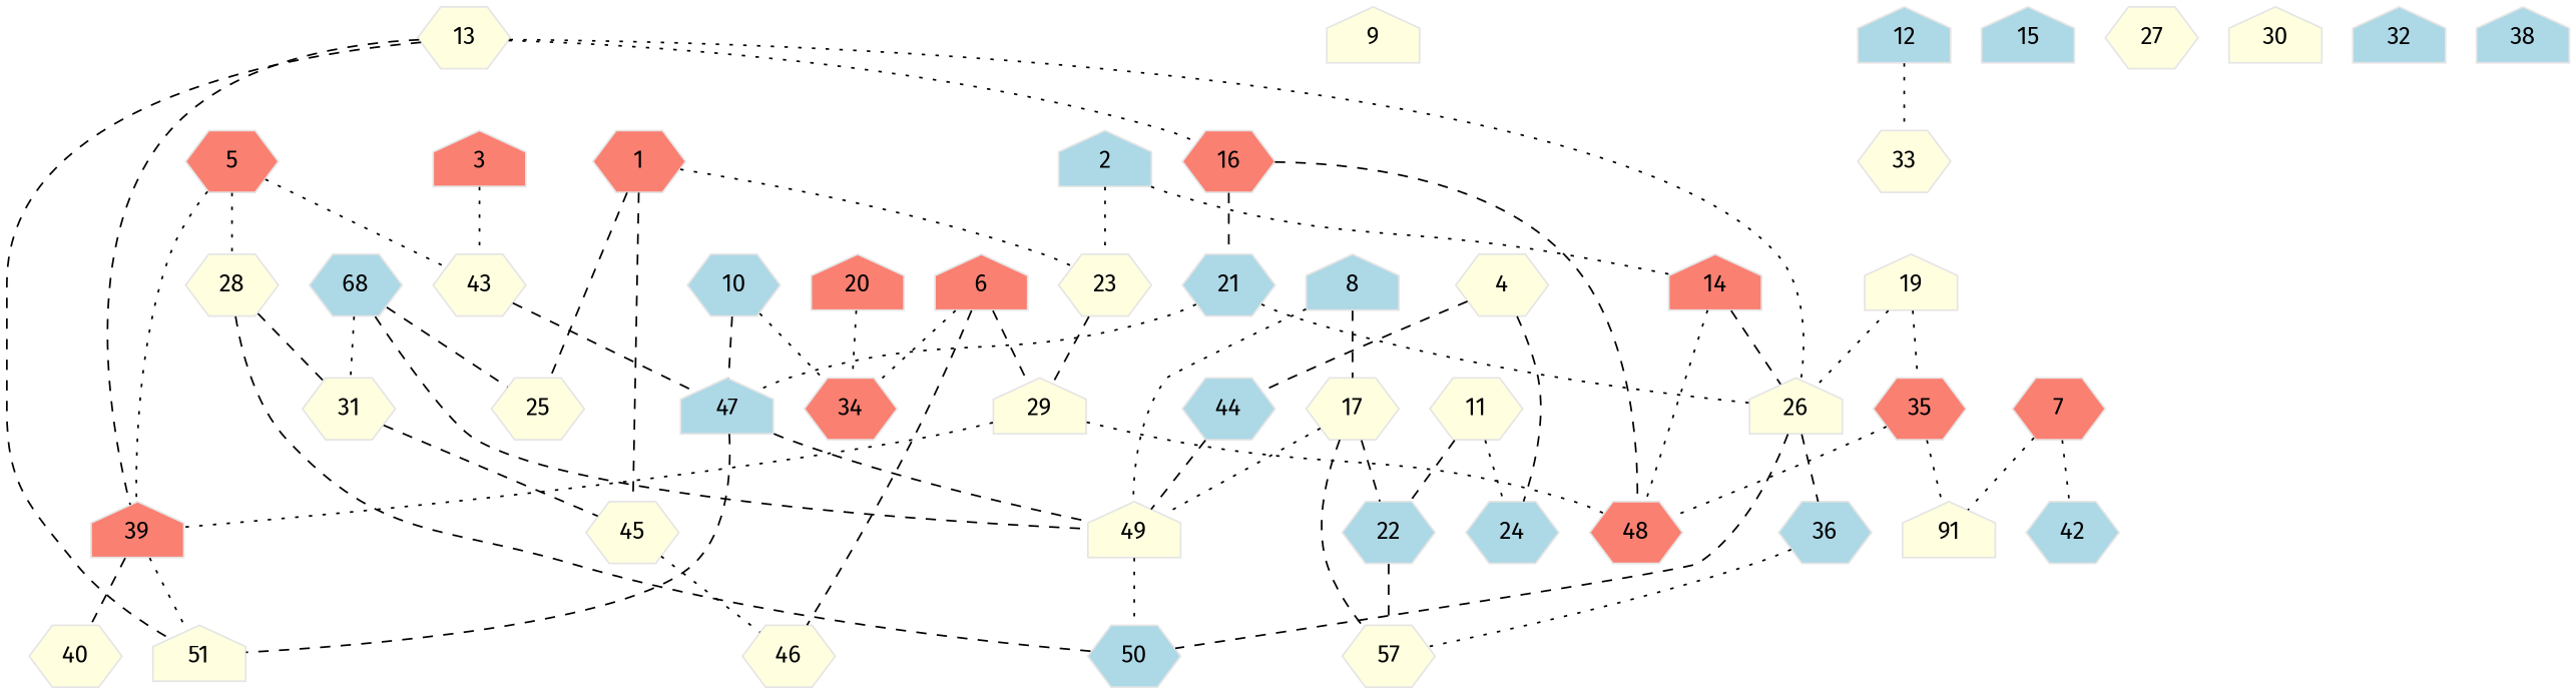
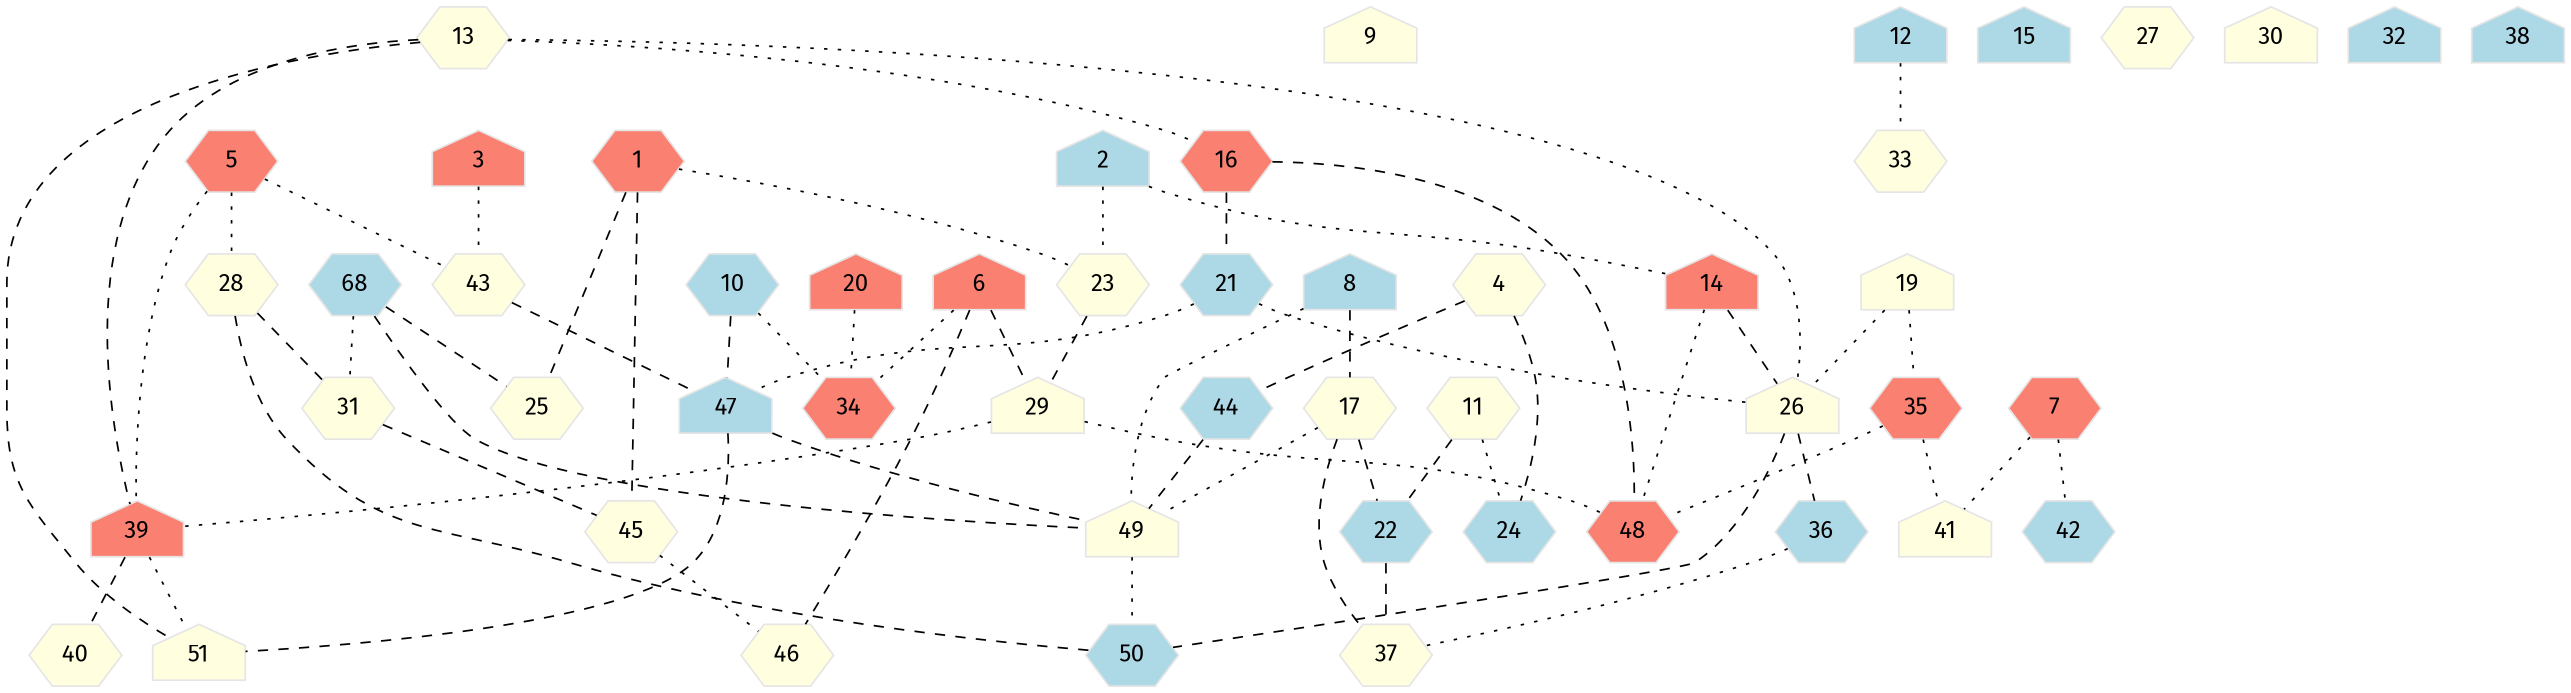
  graph {
    fontname="Fira Sans"
    node [color=gray90 fillcolor=lightyellow fontname="Fira Sans" shape=hexagon style=filled]
    edge [fontname="Fira Sans" style=dotted]
    1 [fillcolor=salmon]
    23
    25
    45
    29 [shape=house]
    46
    2 [fillcolor=lightblue shape=house]
    14 [fillcolor=salmon shape=house]
    26 [shape=house]
    48 [fillcolor=salmon]
    3 [fillcolor=salmon shape=house]
    43
    47 [fillcolor=lightblue shape=house]
    24 [fillcolor=lightblue]
    4
    44 [fillcolor=lightblue]
    49 [shape=house]
    5 [fillcolor=salmon]
    28
    39 [fillcolor=salmon shape=house]
    31
    50 [fillcolor=lightblue]
    51 [shape=house]
    40
    6 [fillcolor=salmon shape=house]
    34 [fillcolor=salmon]
    7 [fillcolor=salmon]
-   41 [shape=house label=91]
+   41 [shape=house]
    42 [fillcolor=lightblue]
    8 [fillcolor=lightblue shape=house]
    17
    22 [fillcolor=lightblue]
-   37 [label=57]
+   37
    9 [shape=house]
    10 [fillcolor=lightblue]
    11
    12 [fillcolor=lightblue shape=house]
    33
    13
    16 [fillcolor=salmon]
    21 [fillcolor=lightblue]
    36 [fillcolor=lightblue]
    15 [fillcolor=lightblue shape=house]
    n44 [fillcolor=lightblue label=68]
    19 [shape=house]
    35 [fillcolor=salmon]
    20 [fillcolor=salmon shape=house]
    27
    30 [shape=house]
    32 [fillcolor=lightblue shape=house]
    38 [fillcolor=lightblue shape=house]
    1 -- 23
    1 -- 25 [style=dashed]
    1 -- 45 [style=dashed]
    23 -- 29 [style=dashed]
    45 -- 46
    29 -- 48
    29 -- 39
    2 -- 23
    2 -- 14
    14 -- 26 [style=dashed]
    14 -- 48
    26 -- 50 [style=dashed]
    26 -- 36 [style=dashed]
    3 -- 43
    43 -- 47 [style=dashed]
    47 -- 49 [style=dashed]
    47 -- 51 [style=dashed]
    4 -- 24 [style=dashed]
    4 -- 44 [style=dashed]
    44 -- 49 [style=dashed]
    49 -- 50
    5 -- 43
    5 -- 28
    5 -- 39
    28 -- 31 [style=dashed]
    28 -- 50 [style=dashed]
    39 -- 51
    39 -- 40 [style=dashed]
    31 -- 45 [style=dashed]
    6 -- 29 [style=dashed]
    6 -- 46 [style=dashed]
    6 -- 34
    7 -- 41
    7 -- 42
    8 -- 49
    8 -- 17 [style=dashed]
    17 -- 49
    17 -- 22 [style=dashed]
    17 -- 37 [style=dashed]
    22 -- 37 [style=dashed]
    10 -- 47 [style=dashed]
    10 -- 34
    11 -- 24
    11 -- 22 [style=dashed]
    12 -- 33
    13 -- 26
    13 -- 39 [style=dashed]
    13 -- 51 [style=dashed]
    13 -- 16
    16 -- 48 [style=dashed]
    16 -- 21 [style=dashed]
    21 -- 26
    21 -- 47
    36 -- 37
    n44 -- 25 [style=dashed]
    n44 -- 49 [style=dashed]
    n44 -- 31
    19 -- 26
    19 -- 35
    35 -- 48
    35 -- 41
    20 -- 34
  }
